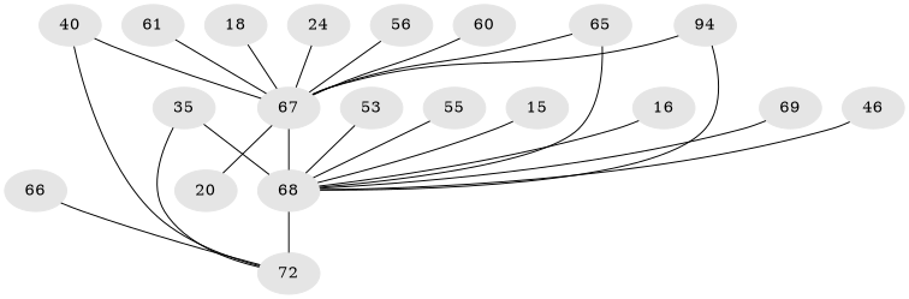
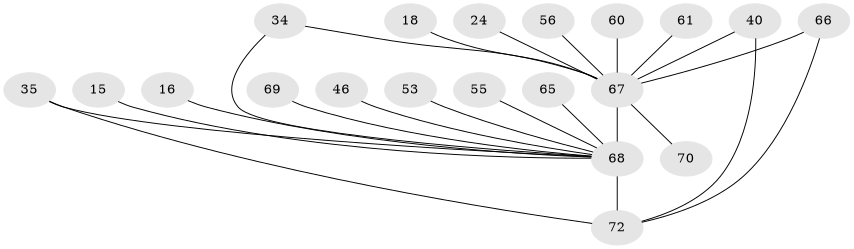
  graph {
    node [color=gray90 style=filled]
    68 [super="+3+22+36+64+52"]
    72 [super="+71+63+69+9"]
    15
    16
    67 [super="+37+38+43+57+44+6+8+51+62"]
-   70 [label=20]
+   70
    18
    24
-   34 [label=94]
+   34
    35
    n11 [label=69]
    40
    46
    53
    55
    56
    60 [super="+58"]
    61
    65 [super="+45"]
    66
    68 -- 72 [weight=14]
    15 -- 68 [weight=2]
    16 -- 68 [weight=2]
    67 -- 68 [weight=35]
    67 -- 70 [weight=2]
    18 -- 67 [weight=2]
    24 -- 67 [weight=2]
    34 -- 68
    34 -- 67
    35 -- 68
    35 -- 72
    n11 -- 68
    40 -- 72
    40 -- 67
    46 -- 68 [weight=2]
    53 -- 68 [weight=2]
    55 -- 68
    56 -- 67 [weight=2]
    60 -- 67 [weight=2]
    61 -- 67 [weight=2]
    65 -- 68 [weight=4]
    66 -- 72
-   65 -- 67
+   66 -- 67
  }
